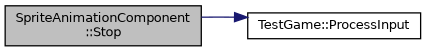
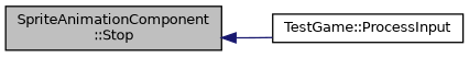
  digraph {
    rankdir=LR
    node [color=black fontname=Helvetica fontsize=10 shape=record style=filled]
    n1 [fillcolor=grey75 fontcolor=black height=0.2 label="SpriteAnimationComponent\l::Stop" width=0.4]
    n2 [fillcolor=white height=0.2 label="TestGame::ProcessInput" width=0.4]
-   n2 -> n1 [color=midnightblue dir=back fontname=Helvetica fontsize=10 labelfontname=Helvetica labelfontsize=10 style=solid]
+   n1 -> n2 [color=midnightblue dir=back fontname=Helvetica fontsize=10 labelfontname=Helvetica labelfontsize=10 style=solid]
  }
